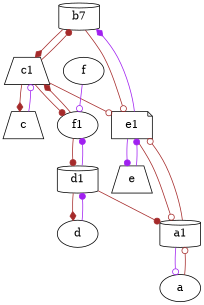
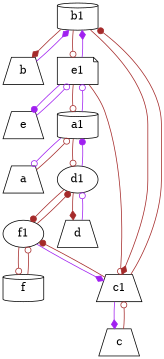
  digraph {
    node [shape=trapezium]
    edge [arrowhead=odot color=brown]
-   b1 [shape=cylinder label=b7]
+   b1 [shape=cylinder]
+   b
    e1 [shape=note]
    c1
    e
    a1 [shape=cylinder]
-   d1 [shape=cylinder]
-   d [shape=ellipse]
+   d1 [shape=ellipse]
+   d
    f1 [shape=ellipse]
-   f [shape=ellipse]
-   a [shape=ellipse]
+   f [shape=cylinder]
+   a
    c
+   b1 -> b [arrowhead=diamond]
    b1 -> e1
    b1 -> c1 [arrowhead=diamond]
+   b -> b1 [arrowhead=diamond color=purple]
    e1 -> b1 [arrowhead=diamond color=purple]
    e1 -> e [arrowhead=dot color=purple]
    e1 -> a1
    c1 -> b1 [arrowhead=dot]
-   c1 -> e1
+   e1 -> c1
    c1 -> f1 [arrowhead=dot]
-   c1 -> c [arrowhead=diamond]
-   e -> e1 [arrowhead=dot color=purple]
-   a1 -> e1
+   c1 -> c [arrowhead=diamond color=purple]
+   e -> e1 [color=purple]
+   a1 -> e1 [color=purple]
+   a1 -> d1
    a1 -> a [color=purple]
-   d1 -> a1 [arrowhead=dot]
+   d1 -> a1 [arrowhead=dot color=purple]
    d1 -> d [arrowhead=diamond]
-   d1 -> f1 [arrowhead=dot color=purple]
-   d -> d1 [arrowhead=dot color=purple]
-   f1 -> c1 [arrowhead=diamond]
+   d1 -> f1 [arrowhead=dot]
+   d -> d1 [color=purple]
+   f1 -> c1 [arrowhead=diamond color=purple]
    f1 -> d1 [arrowhead=dot]
-   f -> f1 [color=purple]
+   f1 -> f
+   f -> f1
    a -> a1
-   c -> c1 [color=purple]
+   c -> c1
  }
